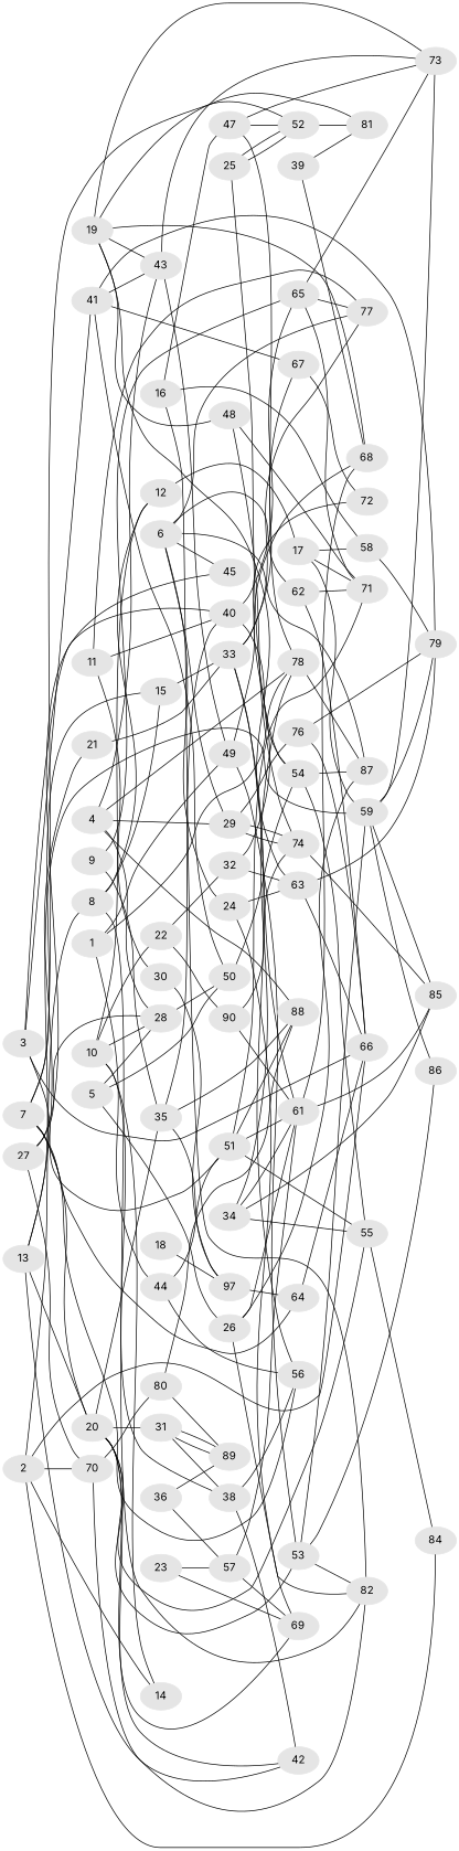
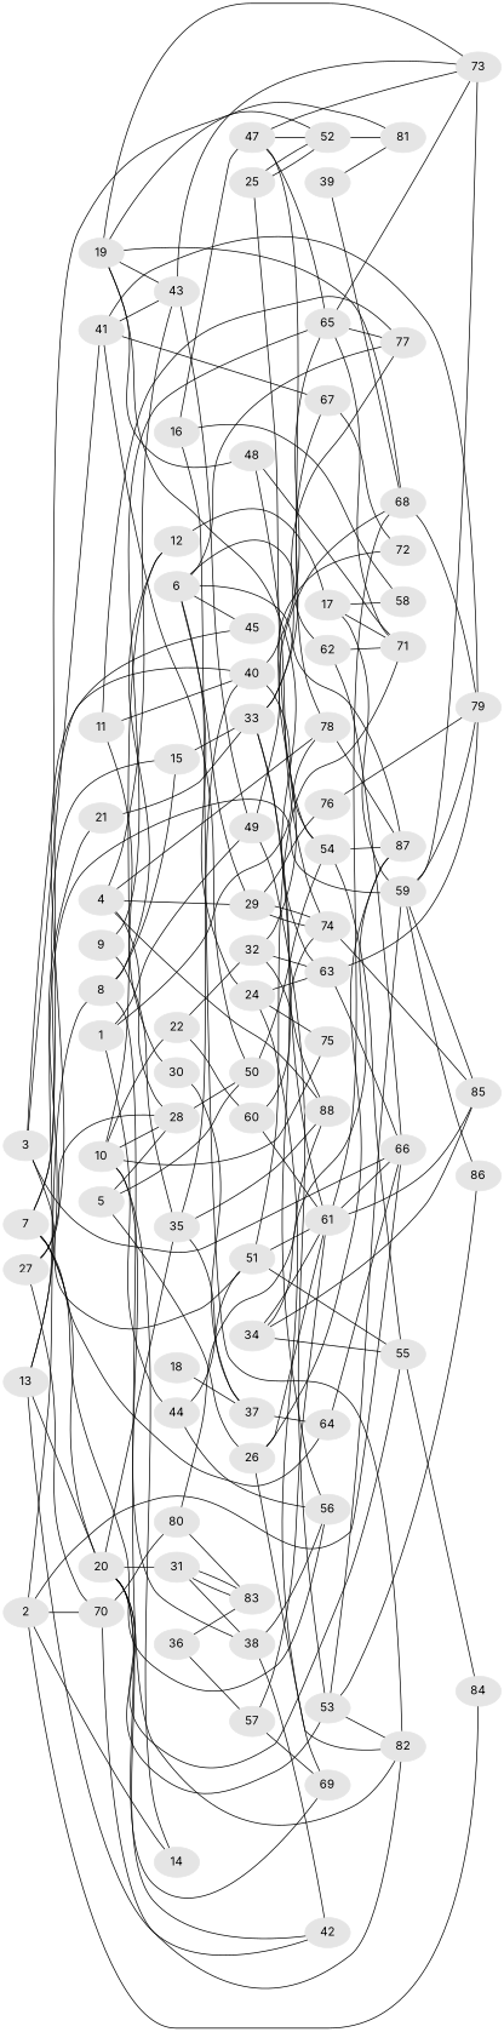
  graph {
    fontname=Inter
    rankdir=LR
    node [color=gray90 fontname=Inter style=filled]
    edge [fontname=Inter]
    1
    44
    49
    78
    51
    56
    53
    72
    87
    2
    8
    14
    66
    70
    84
    15
    12
    82
    80
    3
    40
    41
    65
    54
    43
    50
    79
    67
    71
    55
    61
    4
    28
    29
    88
    74
    76
    73
    5
    26
    6
    24
    45
    62
    77
+   75
    63
    69
    7
    20
    52
    64
    33
    35
    42
    31
    81
    17
    9
-   37 [label=97]
+   37
    10
    22
    38
    32
-   60 [label=90]
+   60
    11
    30
    59
    58
    13
    21
    85
    86
    16
    47
    18
    19
    48
    68
-   83 [label=89]
-   23
+   83
    57
    25
    27
    34
    36
    39
    1 -- 44
    1 -- 49
    1 -- 78
    44 -- 51
    44 -- 56
    49 -- 53
    49 -- 72
    78 -- 87
    51 -- 71
    51 -- 55
    51 -- 61
    53 -- 82
    53 -- 59
    53 -- 86
    2 -- 8
    2 -- 14
    2 -- 66
    2 -- 70
    2 -- 84
    8 -- 15
    8 -- 12
    8 -- 82
    70 -- 82
    70 -- 80
    15 -- 33
    12 -- 17
    80 -- 88
    80 -- 83
    3 -- 51
    3 -- 66
    3 -- 40
    3 -- 41
    40 -- 65
    40 -- 54
    41 -- 43
    41 -- 50
    41 -- 79
    41 -- 67
    65 -- 71
    65 -- 73
    65 -- 77
    54 -- 87
    54 -- 55
    43 -- 49
    43 -- 73
    50 -- 54
    67 -- 72
    55 -- 84
-   76 -- 66
+   61 -- 66
    61 -- 85
    61 -- 68
    4 -- 78
    4 -- 43
    4 -- 28
    4 -- 29
    4 -- 88
    28 -- 50
    29 -- 74
    29 -- 74
    29 -- 76
    74 -- 85
    76 -- 79
    5 -- 50
    5 -- 28
    5 -- 26
    26 -- 87
    26 -- 82
    26 -- 61
    6 -- 87
    6 -- 29
    6 -- 24
    6 -- 45
    6 -- 62
    6 -- 77
+   24 -- 75
    24 -- 63
    24 -- 69
    62 -- 66
    62 -- 71
    63 -- 66
    63 -- 79
    7 -- 56
    7 -- 15
    7 -- 20
    7 -- 52
    7 -- 64
    20 -- 53
    20 -- 55
    20 -- 69
    20 -- 35
    20 -- 42
    20 -- 31
    52 -- 81
    64 -- 66
    33 -- 56
    33 -- 67
    33 -- 61
    33 -- 77
    35 -- 40
    35 -- 88
    35 -- 37
    31 -- 38
    31 -- 83
    31 -- 83
    17 -- 71
    17 -- 59
    17 -- 58
    9 -- 65
    9 -- 35
    37 -- 64
    10 -- 14
    10 -- 12
    10 -- 28
+   10 -- 75
    10 -- 22
    10 -- 38
    22 -- 32
    22 -- 60
    38 -- 56
    38 -- 42
-   51 -- 88
+   32 -- 88
    32 -- 63
    32 -- 68
    60 -- 61
    60 -- 74
    11 -- 40
    11 -- 77
    11 -- 30
    30 -- 37
    59 -- 79
    59 -- 73
    59 -- 85
    59 -- 86
-   58 -- 79
+   68 -- 79
    13 -- 20
    13 -- 42
    13 -- 59
    13 -- 21
    21 -- 33
    16 -- 82
    16 -- 58
    16 -- 47
    47 -- 78
+   47 -- 65
    47 -- 73
    47 -- 52
    18 -- 37
    19 -- 43
    19 -- 73
    19 -- 63
    19 -- 81
    19 -- 48
    19 -- 68
    48 -- 71
    48 -- 74
-   23 -- 69
-   23 -- 57
    57 -- 61
    57 -- 69
    25 -- 54
    25 -- 52
    25 -- 52
    27 -- 70
    27 -- 28
    27 -- 45
-   34 -- 78
+   34 -- 87
    34 -- 55
    34 -- 61
    34 -- 85
    36 -- 83
    36 -- 57
    39 -- 81
    39 -- 68
  }
